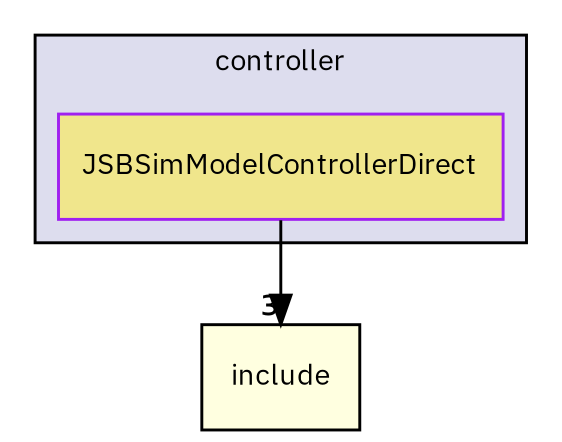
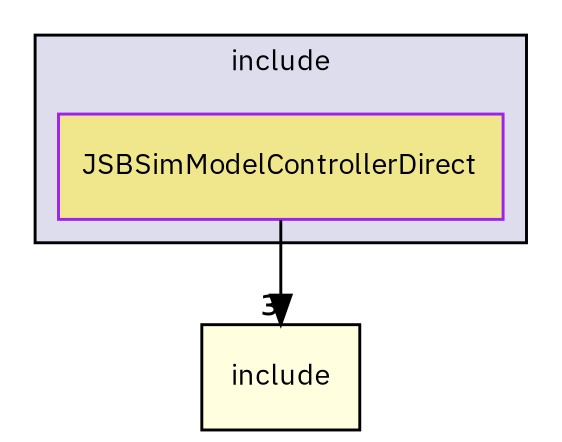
  digraph {
    compound=true
    fontname="IBM Plex Sans"
    node [fontname="IBM Plex Sans" fontsize=10 shape=box style=filled]
    n1 [fillcolor=khaki label=JSBSimModelControllerDirect pencolor=black color=purple]
    n2 [color=black fillcolor=lightyellow label=include]
    subgraph cluster_1 {
      bgcolor="#ddddee"
      fontsize=10
-     label=controller
+     label=include
      pencolor=black
      n1
    }
    n1 -> n2 [headlabel=3 labeldistance=1.5 labelfontname=Helvetica labelfontsize=10 fontname="IBM Plex Sans"]
  }
